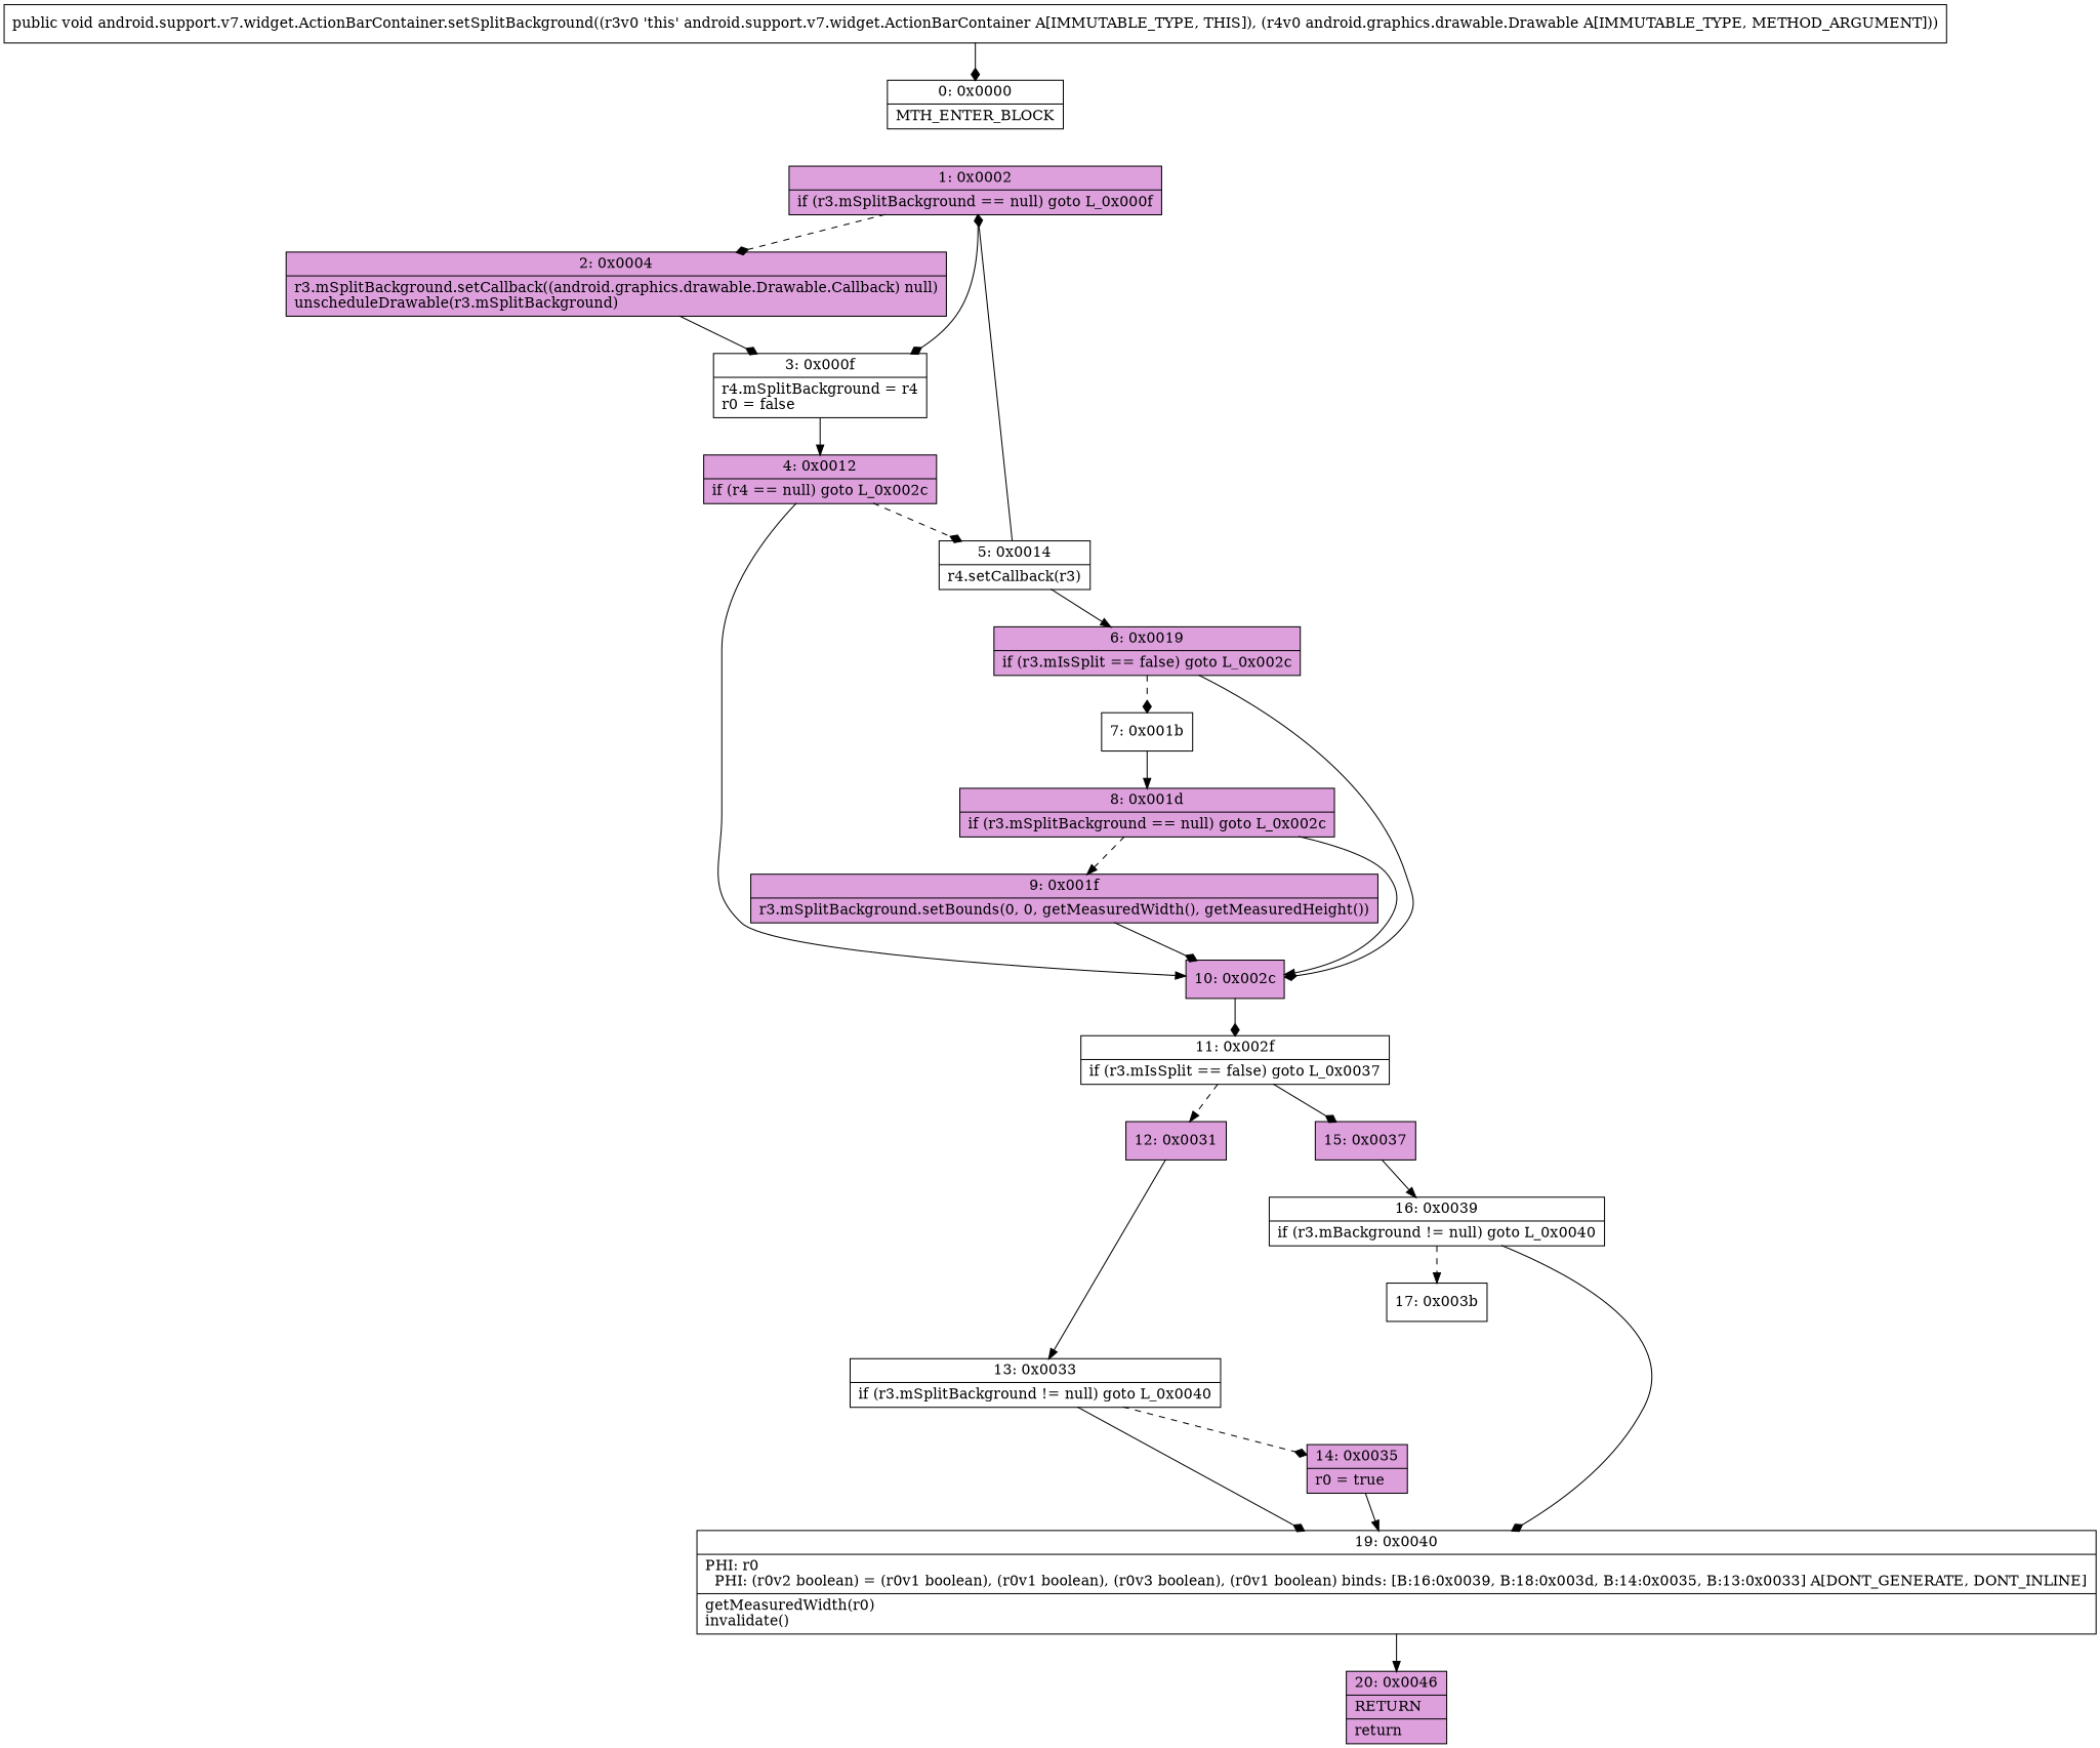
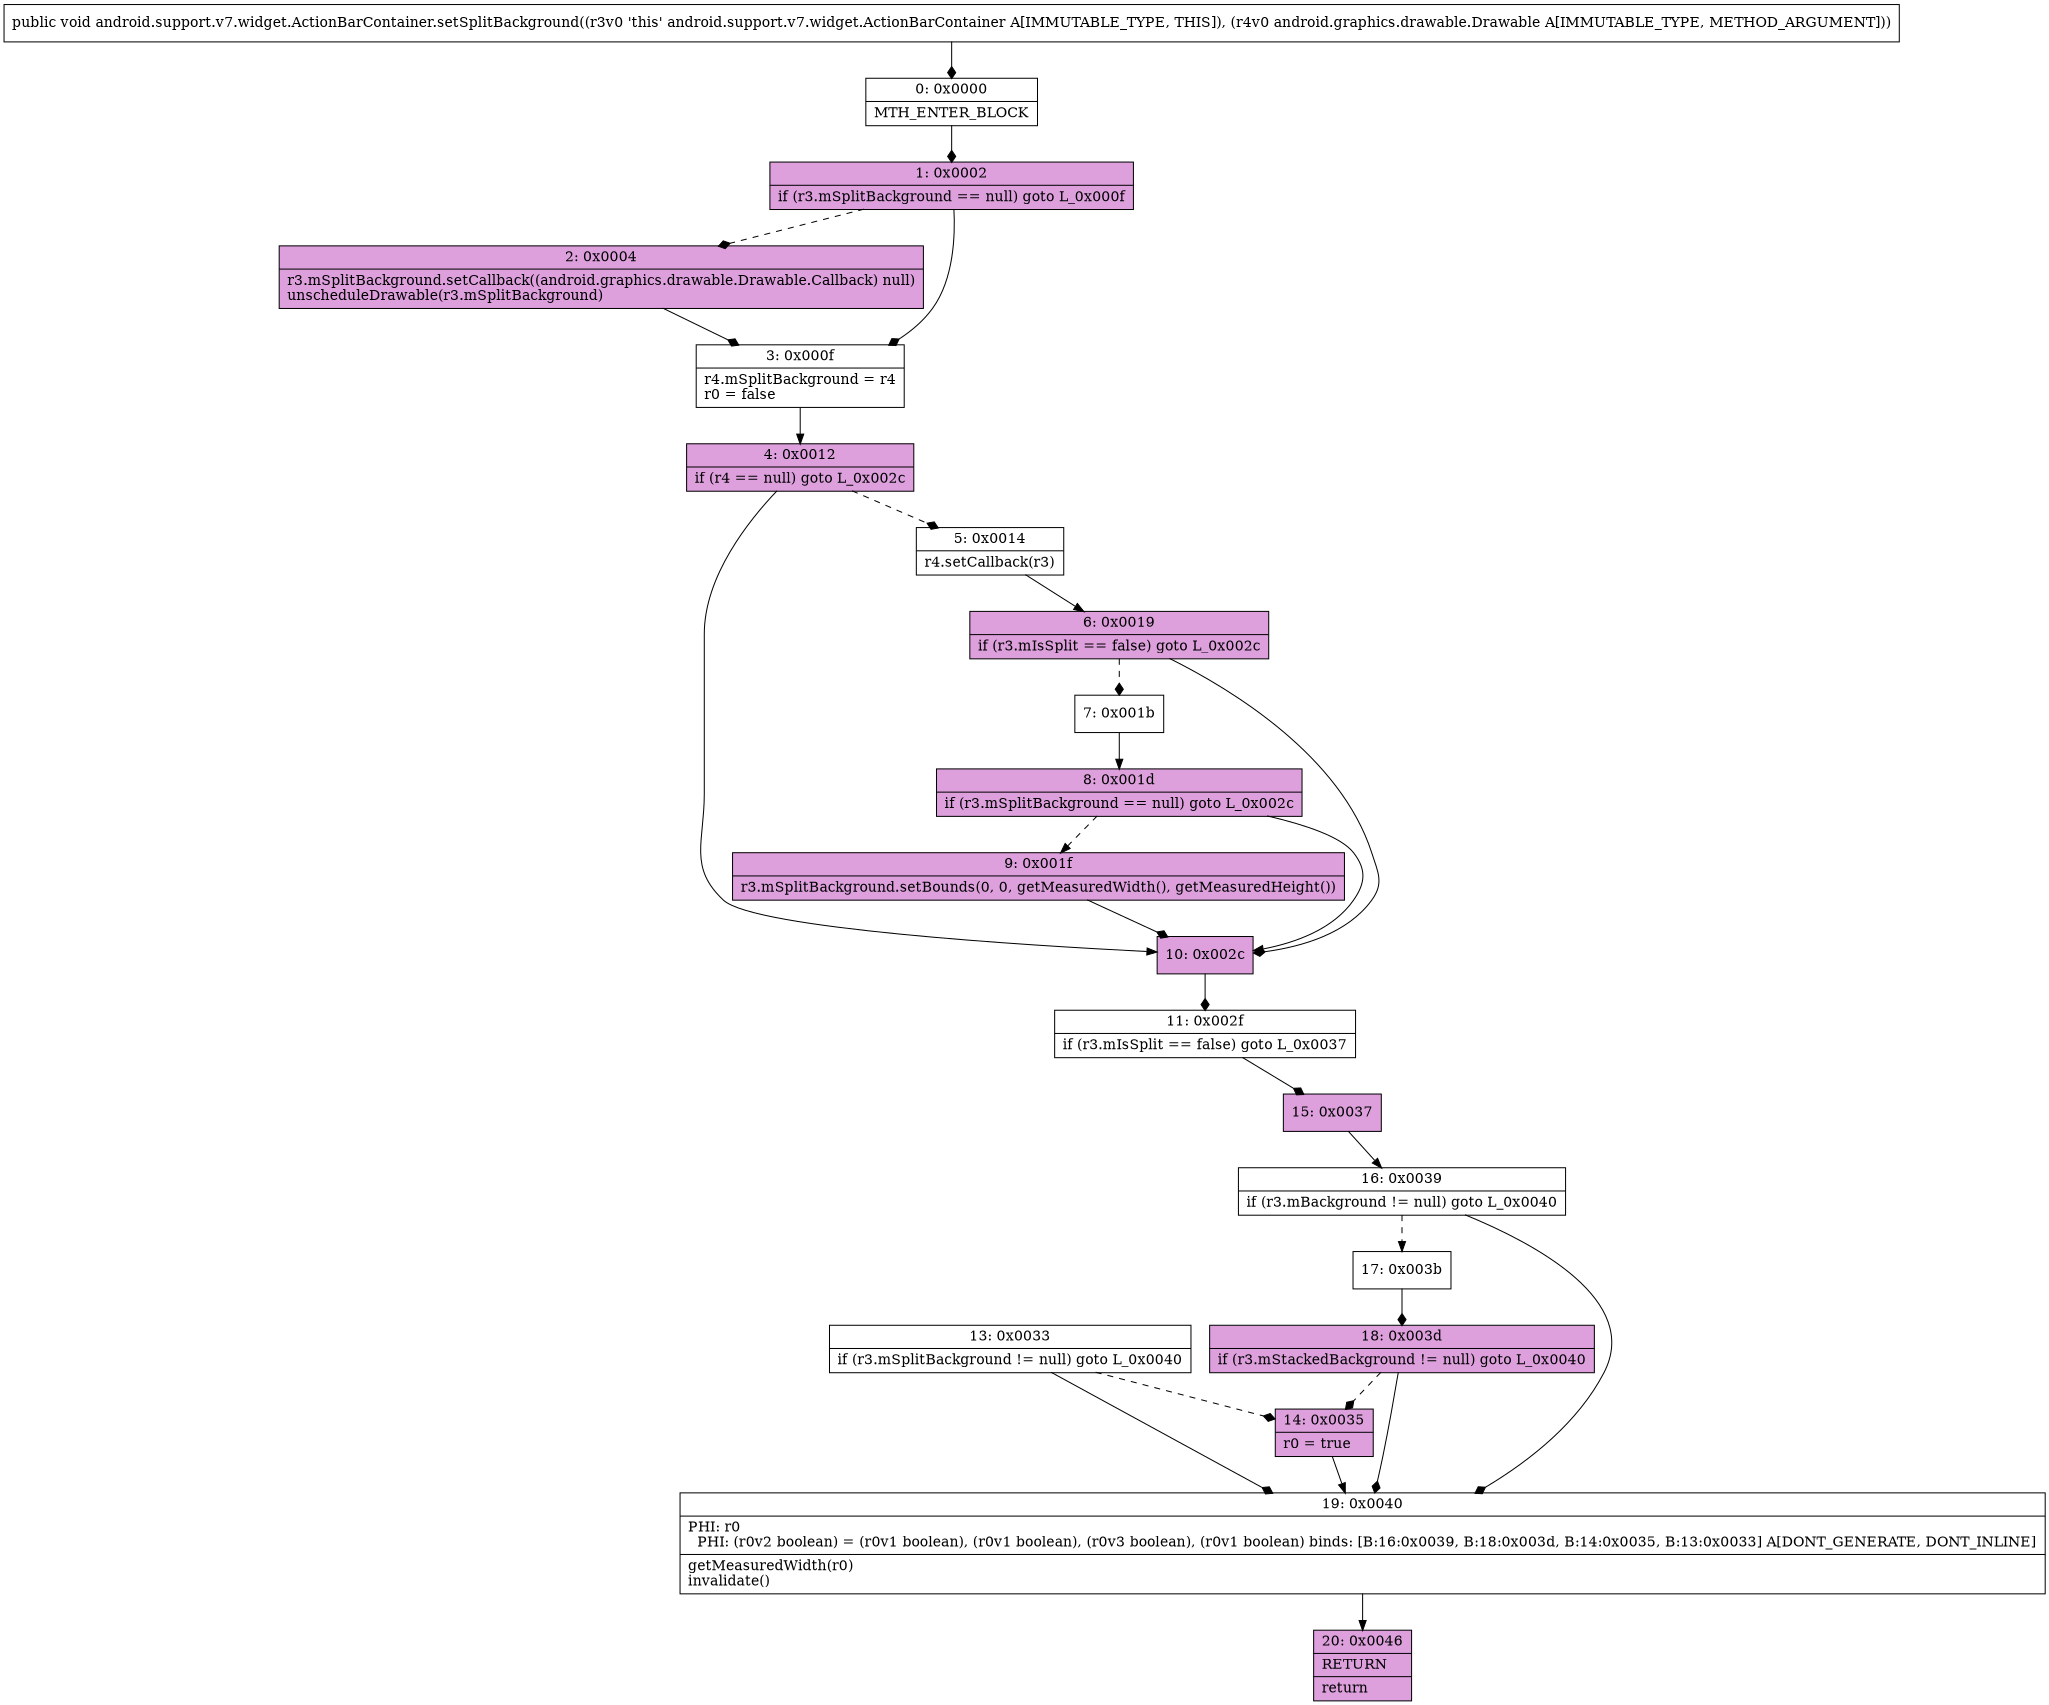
  digraph {
    node [fillcolor=plum shape=record style=filled]
    edge [arrowhead=diamond]
    n1 [fillcolor=white label="{0\:\ 0x0000|MTH_ENTER_BLOCK\l}"]
    n2 [label="{1\:\ 0x0002|if (r3.mSplitBackground == null) goto L_0x000f\l}"]
    n3 [label="{2\:\ 0x0004|r3.mSplitBackground.setCallback((android.graphics.drawable.Drawable.Callback) null)\lunscheduleDrawable(r3.mSplitBackground)\l}"]
    n4 [fillcolor=white label="{3\:\ 0x000f|r4.mSplitBackground = r4\lr0 = false\l}"]
    n5 [label="{4\:\ 0x0012|if (r4 == null) goto L_0x002c\l}"]
    n6 [fillcolor=white label="{5\:\ 0x0014|r4.setCallback(r3)\l}"]
    n7 [label="{10\:\ 0x002c}"]
    n8 [label="{6\:\ 0x0019|if (r3.mIsSplit == false) goto L_0x002c\l}"]
    n9 [fillcolor=white label="{11\:\ 0x002f|if (r3.mIsSplit == false) goto L_0x0037\l}"]
    n10 [fillcolor=white label="{7\:\ 0x001b}"]
    n11 [label="{8\:\ 0x001d|if (r3.mSplitBackground == null) goto L_0x002c\l}"]
    n12 [label="{9\:\ 0x001f|r3.mSplitBackground.setBounds(0, 0, getMeasuredWidth(), getMeasuredHeight())\l}"]
-   n13 [label="{12\:\ 0x0031}"]
    n14 [label="{15\:\ 0x0037}"]
    n15 [fillcolor=white label="{13\:\ 0x0033|if (r3.mSplitBackground != null) goto L_0x0040\l}"]
    n16 [fillcolor=white label="{16\:\ 0x0039|if (r3.mBackground != null) goto L_0x0040\l}"]
    n17 [label="{14\:\ 0x0035|r0 = true\l}"]
    n18 [fillcolor=white label="{19\:\ 0x0040|PHI: r0 \l  PHI: (r0v2 boolean) = (r0v1 boolean), (r0v1 boolean), (r0v3 boolean), (r0v1 boolean) binds: [B:16:0x0039, B:18:0x003d, B:14:0x0035, B:13:0x0033] A[DONT_GENERATE, DONT_INLINE]\l|getMeasuredWidth(r0)\linvalidate()\l}"]
    n19 [label="{20\:\ 0x0046|RETURN\l|return\l}"]
    n20 [fillcolor=white label="{17\:\ 0x003b}"]
+   n21 [label="{18\:\ 0x003d|if (r3.mStackedBackground != null) goto L_0x0040\l}"]
    n22 [fillcolor=white label="{public void android.support.v7.widget.ActionBarContainer.setSplitBackground((r3v0 'this' android.support.v7.widget.ActionBarContainer A[IMMUTABLE_TYPE, THIS]), (r4v0 android.graphics.drawable.Drawable A[IMMUTABLE_TYPE, METHOD_ARGUMENT])) }"]
-   n6 -> n2
+   n1 -> n2
    n2 -> n3 [style=dashed]
    n2 -> n4
    n3 -> n4
    n4 -> n5 [arrowhead=normal]
    n5 -> n6 [style=dashed]
    n5 -> n7 [arrowhead=normal]
    n6 -> n8 [arrowhead=normal]
    n7 -> n9
    n8 -> n7
    n8 -> n10 [style=dashed]
-   n9 -> n13 [arrowhead=normal style=dashed]
    n9 -> n14
    n10 -> n11 [arrowhead=normal]
    n11 -> n7 [arrowhead=normal]
    n11 -> n12 [arrowhead=normal style=dashed]
    n12 -> n7
-   n13 -> n15 [arrowhead=normal]
    n14 -> n16 [arrowhead=normal]
    n15 -> n17 [style=dashed]
    n15 -> n18
    n16 -> n18
    n16 -> n20 [arrowhead=normal style=dashed]
    n17 -> n18 [arrowhead=normal]
    n18 -> n19 [arrowhead=normal]
+   n20 -> n21
+   n21 -> n17 [style=dashed]
+   n21 -> n18
    n22 -> n1
  }
